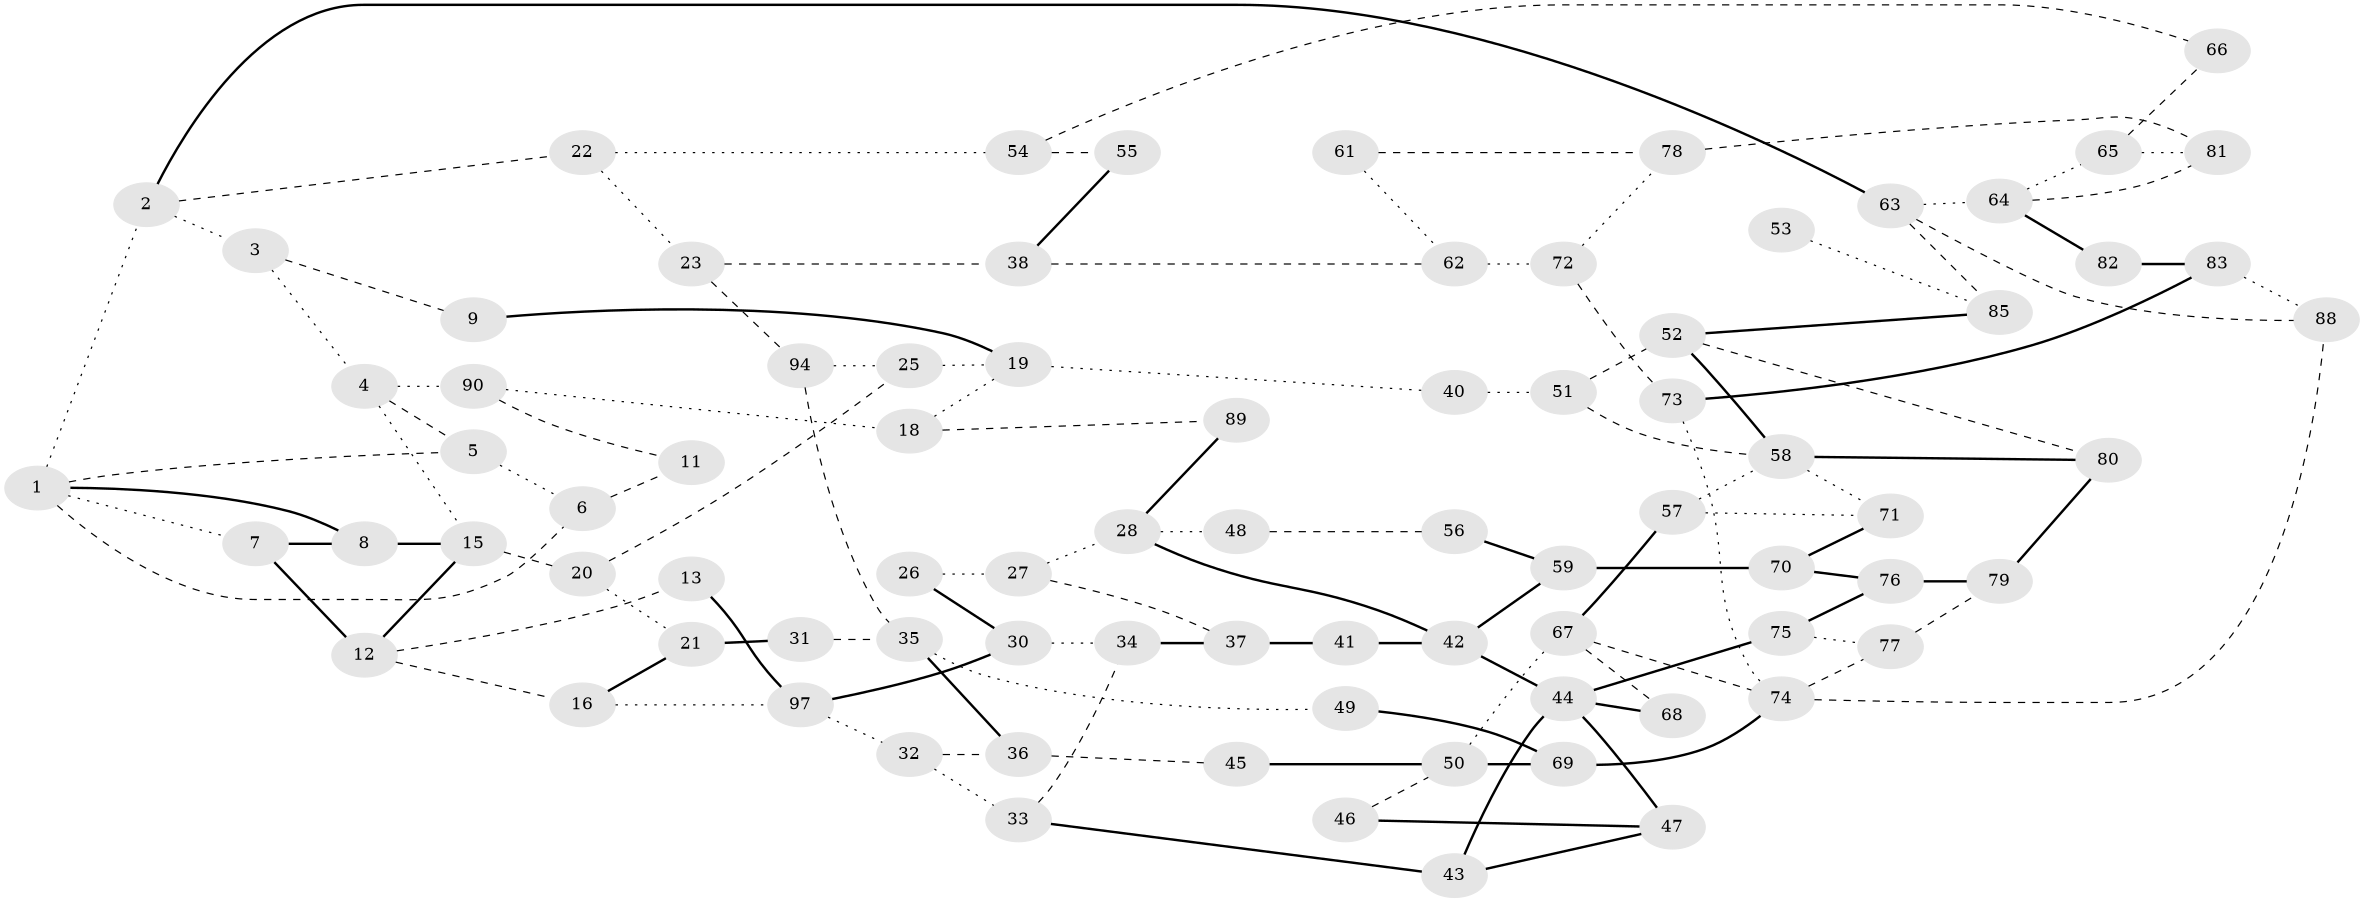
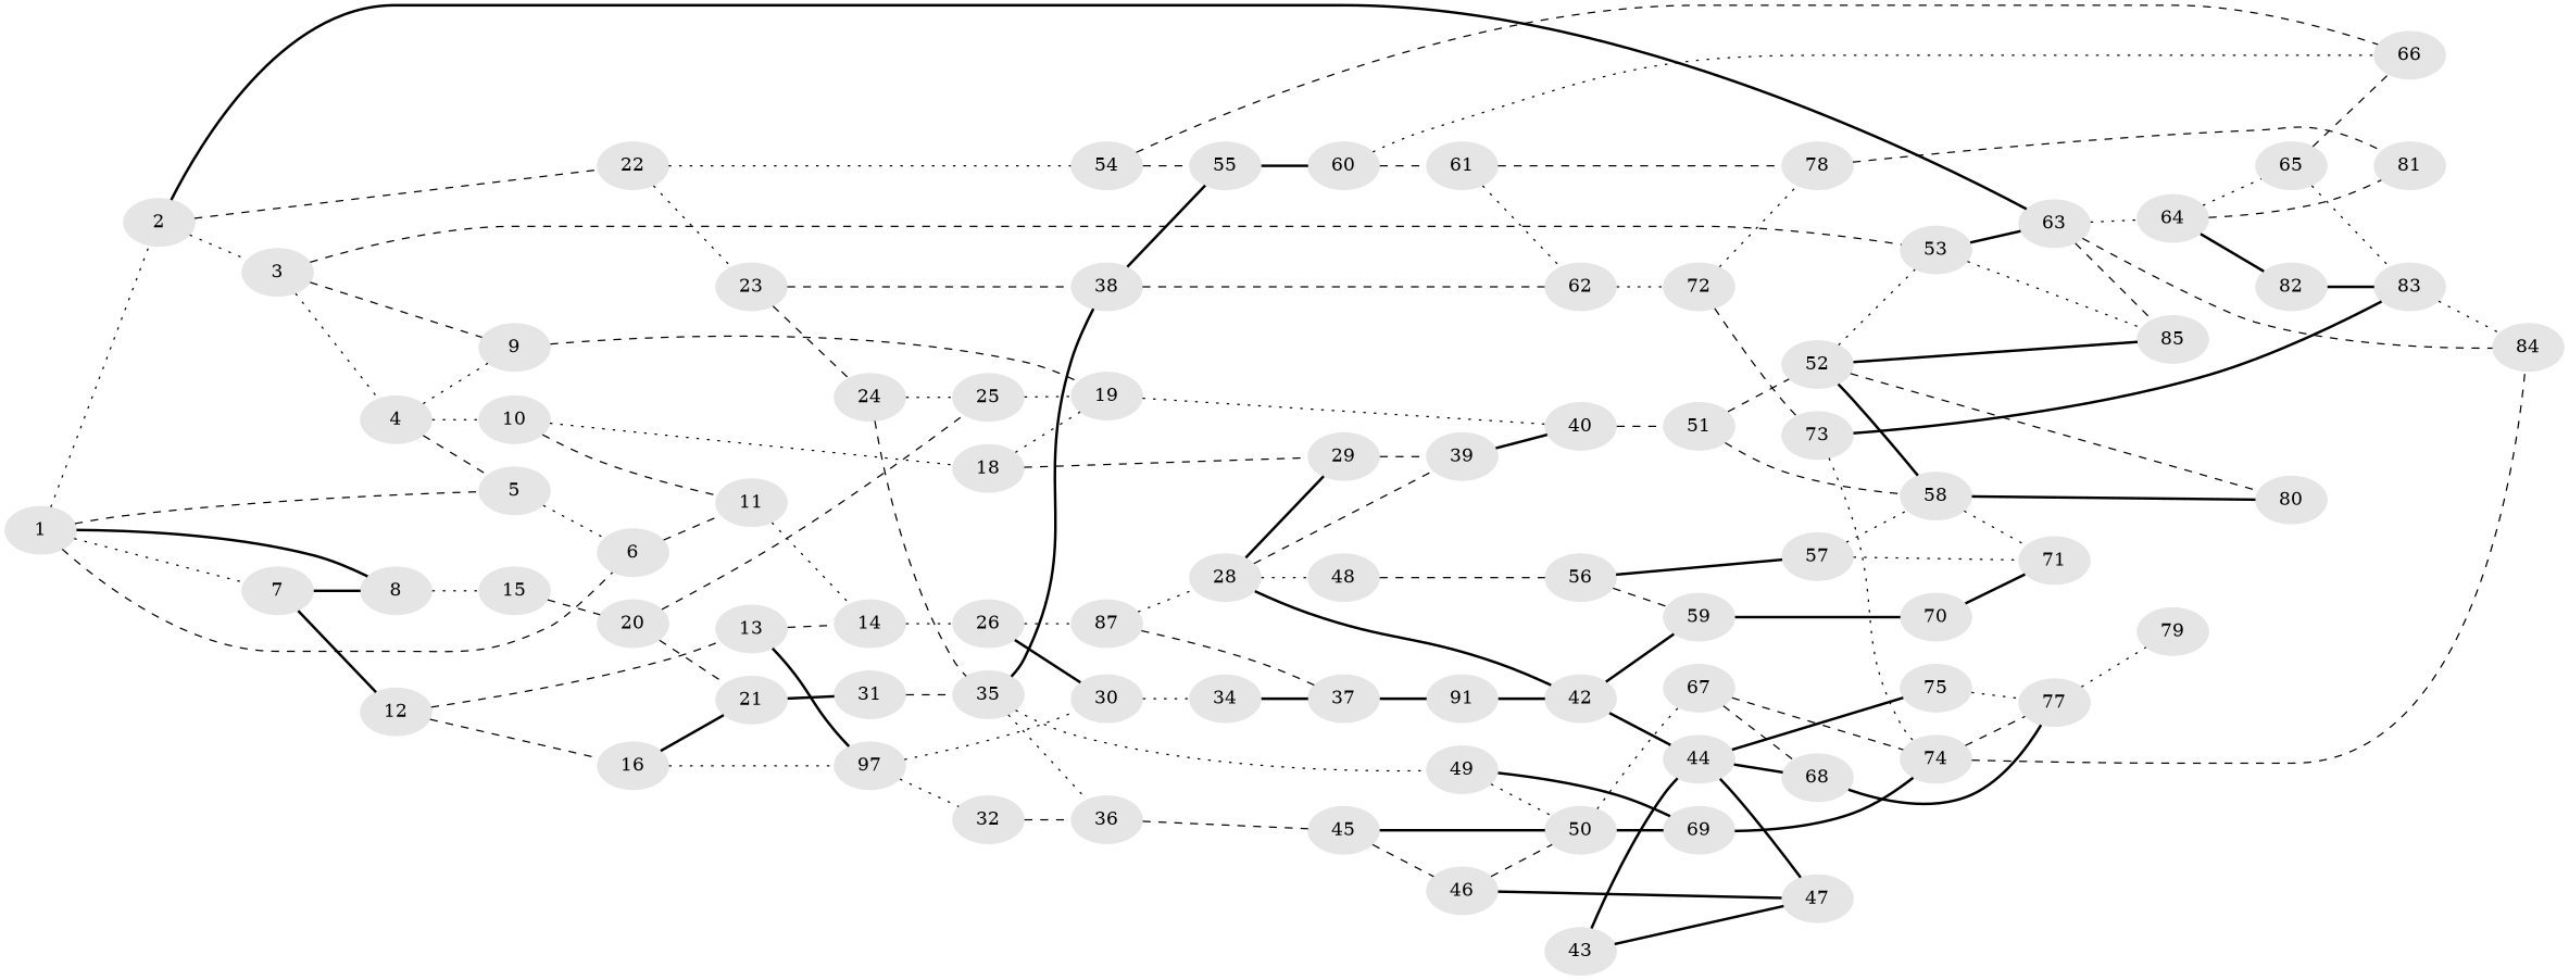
  graph {
    rankdir=LR
    node [color=gray90 style=filled]
    edge [style=dashed weight=1.0]
    1
    2
    5
    6
    7
    8
    3
    22
    63
    11
    12
    15
    4
    9
    53
    23
    54
    85
    64
-   84 [label=88]
-   10 [label=90]
+   84
+   10
    19
    18
+   14
    13
    16
    20
    40
-   29 [label=89]
+   29
    26
    n31 [label=97]
    21
    30
    32
-   27
+   27 [label=87]
    25
    31
    34
-   33
    36
+   39
    51
    35
-   24 [label=94]
+   24
    38
    55
    66
    62
    49
    28
    37
    42
    48
-   41
+   41 [label=91]
    44
    59
    56
    43
    45
    47
    50
    69
    46
+   60
    72
    52
    58
    68
    75
    70
    77
-   76
    67
    57
    74
    80
    71
    61
    78
    81
    73
    65
    82
    83
    79
    1 -- 2 [style=dotted]
    1 -- 5
    1 -- 6
    1 -- 7 [style=dotted]
    1 -- 8 [style=bold]
    2 -- 3 [style=dotted]
    2 -- 22
    2 -- 63 [style=bold]
    5 -- 6 [style=dotted]
    6 -- 11
    7 -- 8 [style=bold]
    7 -- 12 [style=bold]
-   8 -- 15 [style=bold]
+   8 -- 15 [style=dotted]
    3 -- 4 [style=dotted]
    3 -- 9
+   3 -- 53
    22 -- 23 [style=dotted]
    22 -- 54 [style=dotted]
    63 -- 85
    63 -- 64 [style=dotted weight=2.0]
    63 -- 84
-   12 -- 15 [style=bold]
+   11 -- 14 [style=dotted]
    12 -- 13
    12 -- 16
    15 -- 20
    4 -- 5
-   4 -- 15 [style=dotted]
+   4 -- 9 [style=dotted]
    4 -- 10 [style=dotted weight=2.0]
-   9 -- 19 [style=bold]
+   9 -- 19
+   53 -- 63 [style=bold]
    53 -- 85 [style=dotted]
    23 -- 24
    23 -- 38
    54 -- 55
    54 -- 66
    64 -- 81
    64 -- 65 [style=dotted]
    64 -- 82 [style=bold weight=2.0]
    10 -- 11
    10 -- 18 [style=dotted]
    19 -- 40 [style=dotted]
    18 -- 19 [style=dotted]
    18 -- 29
+   14 -- 26 [style=dotted]
+   13 -- 14
    13 -- n31 [style=bold]
    16 -- n31 [style=dotted weight=2.0]
    16 -- 21 [style=bold]
-   20 -- 21 [style=dotted]
+   20 -- 21
    20 -- 25
-   40 -- 51 [style=dotted]
+   40 -- 51
+   29 -- 39
    26 -- 30 [style=bold]
    26 -- 27 [style=dotted]
-   n31 -- 30 [style=bold]
+   n31 -- 30 [style=dotted]
    n31 -- 32 [style=dotted]
    21 -- 31 [style=bold]
    30 -- 34 [style=dotted]
-   32 -- 33 [style=dotted]
    32 -- 36
    27 -- 28 [style=dotted]
    27 -- 37
    25 -- 19 [style=dotted]
    31 -- 35
    34 -- 37 [style=bold]
-   33 -- 34
-   33 -- 43 [style=bold]
    36 -- 45
+   39 -- 40 [style=bold]
    51 -- 52
    51 -- 58
-   35 -- 36 [style=bold]
+   35 -- 36 [style=dotted]
+   35 -- 38 [style=bold weight=2.0]
    35 -- 49 [style=dotted]
    24 -- 25 [style=dotted weight=4.0]
    24 -- 35
    38 -- 55 [style=bold]
    38 -- 62
+   55 -- 60 [style=bold]
    62 -- 72 [style=dotted]
+   49 -- 50 [style=dotted]
    49 -- 69 [style=bold]
    28 -- 29 [style=bold]
+   28 -- 39
    28 -- 42 [style=bold]
    28 -- 48 [style=dotted weight=2.0]
    37 -- 41 [style=bold]
    42 -- 44 [style=bold weight=2.0]
    42 -- 59 [style=bold]
    48 -- 56
    41 -- 42 [style=bold weight=2.0]
    44 -- 47 [style=bold]
    44 -- 68 [style=bold]
    44 -- 75 [style=bold]
    59 -- 70 [style=bold]
-   56 -- 59 [style=bold]
-   67 -- 57 [style=bold]
+   56 -- 59
+   56 -- 57 [style=bold]
    43 -- 44 [style=bold]
    43 -- 47 [style=bold]
    45 -- 50 [style=bold]
+   45 -- 46
    50 -- 69 [style=bold]
    50 -- 67 [style=dotted weight=2.0]
    69 -- 74 [style=bold]
    46 -- 47 [style=bold]
    46 -- 50
+   60 -- 66 [style=dotted]
+   60 -- 61 [weight=4.0]
    72 -- 78 [style=dotted]
    72 -- 73
+   52 -- 53 [style=dotted]
    52 -- 85 [style=bold]
    52 -- 58 [style=bold]
    52 -- 80
    58 -- 80 [style=bold weight=2.0]
    58 -- 71 [style=dotted]
+   68 -- 77 [style=bold]
    75 -- 77 [style=dotted]
-   75 -- 76 [style=bold]
-   70 -- 76 [style=bold]
    70 -- 71 [style=bold]
-   77 -- 79
-   76 -- 79 [style=bold]
+   77 -- 79 [style=dotted]
    67 -- 68
    67 -- 74
    57 -- 58 [style=dotted]
    57 -- 71 [style=dotted]
    74 -- 84
    74 -- 77 [weight=2.0]
    61 -- 62 [style=dotted]
    61 -- 78
    78 -- 81
    73 -- 74 [style=dotted]
    73 -- 83 [style=bold]
    65 -- 66
-   65 -- 81 [style=dotted]
+   65 -- 83 [style=dotted]
    82 -- 83 [style=bold]
    83 -- 84 [style=dotted]
-   79 -- 80 [style=bold]
  }
